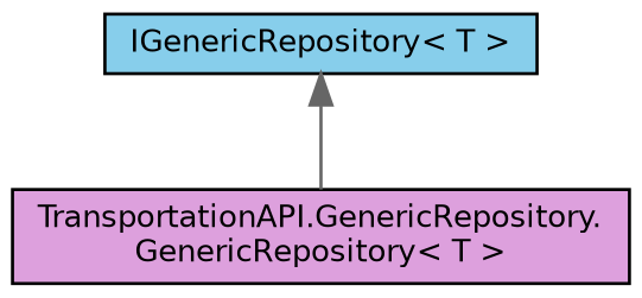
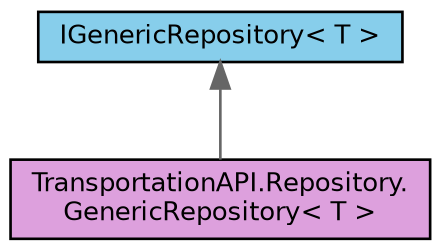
  digraph {
    fontname="DejaVu Sans"
    node [color=black fontname="DejaVu Sans" fontsize=10 shape=record style=filled]
-   n1 [fillcolor=plum fontcolor=black height=0.2 label="TransportationAPI.GenericRepository.\lGenericRepository\< T \>" width=0.4]
+   n1 [fillcolor=plum fontcolor=black height=0.2 label="TransportationAPI.Repository.\lGenericRepository\< T \>" width=0.4]
    n2 [fillcolor=skyblue height=0.2 label="IGenericRepository\< T \>" width=0.4]
    n2 -> n1 [color=gray40 dir=back fontname="DejaVu Sans" fontsize=10 labelfontname=Helvetica labelfontsize=10 style=solid]
  }
